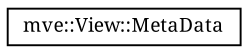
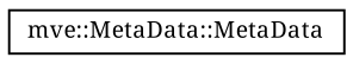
  digraph {
    rankdir=LR
    fontname="Noto Serif"
-   n1 [color=black fillcolor=white fontname="Noto Serif" fontsize=10 height=0.2 label="mve::View::MetaData" shape=record style=filled width=0.4]
+   n1 [color=black fillcolor=white fontname="Noto Serif" fontsize=10 height=0.2 label="mve::MetaData::MetaData" shape=record style=filled width=0.4]
  }
